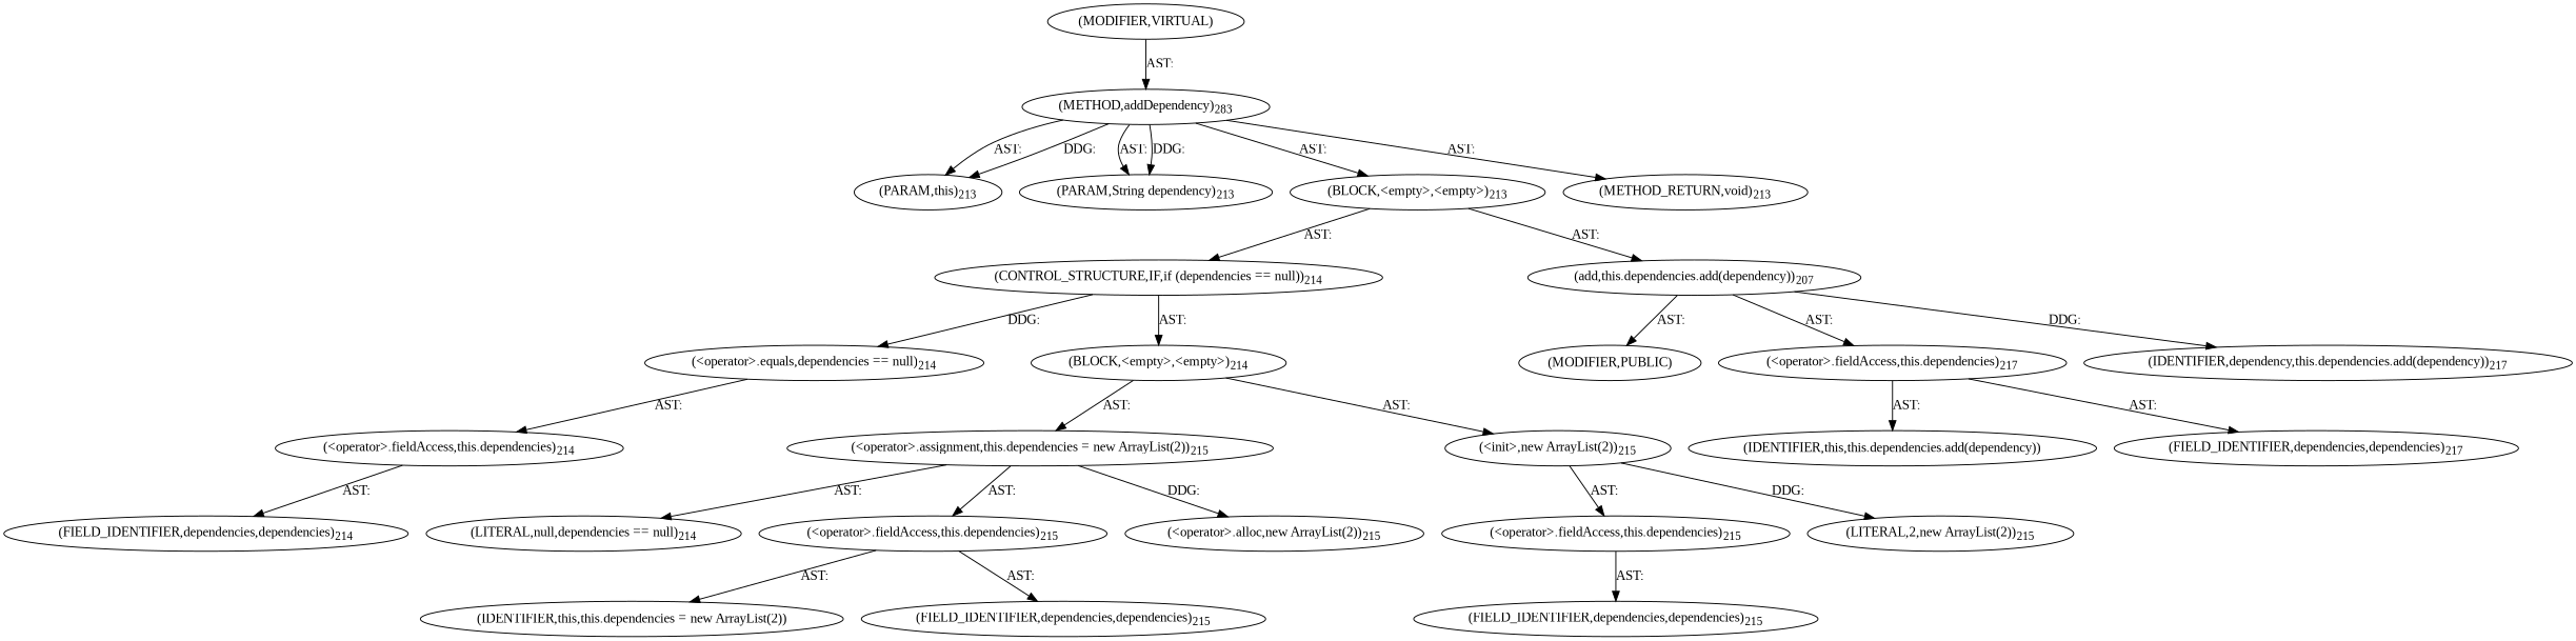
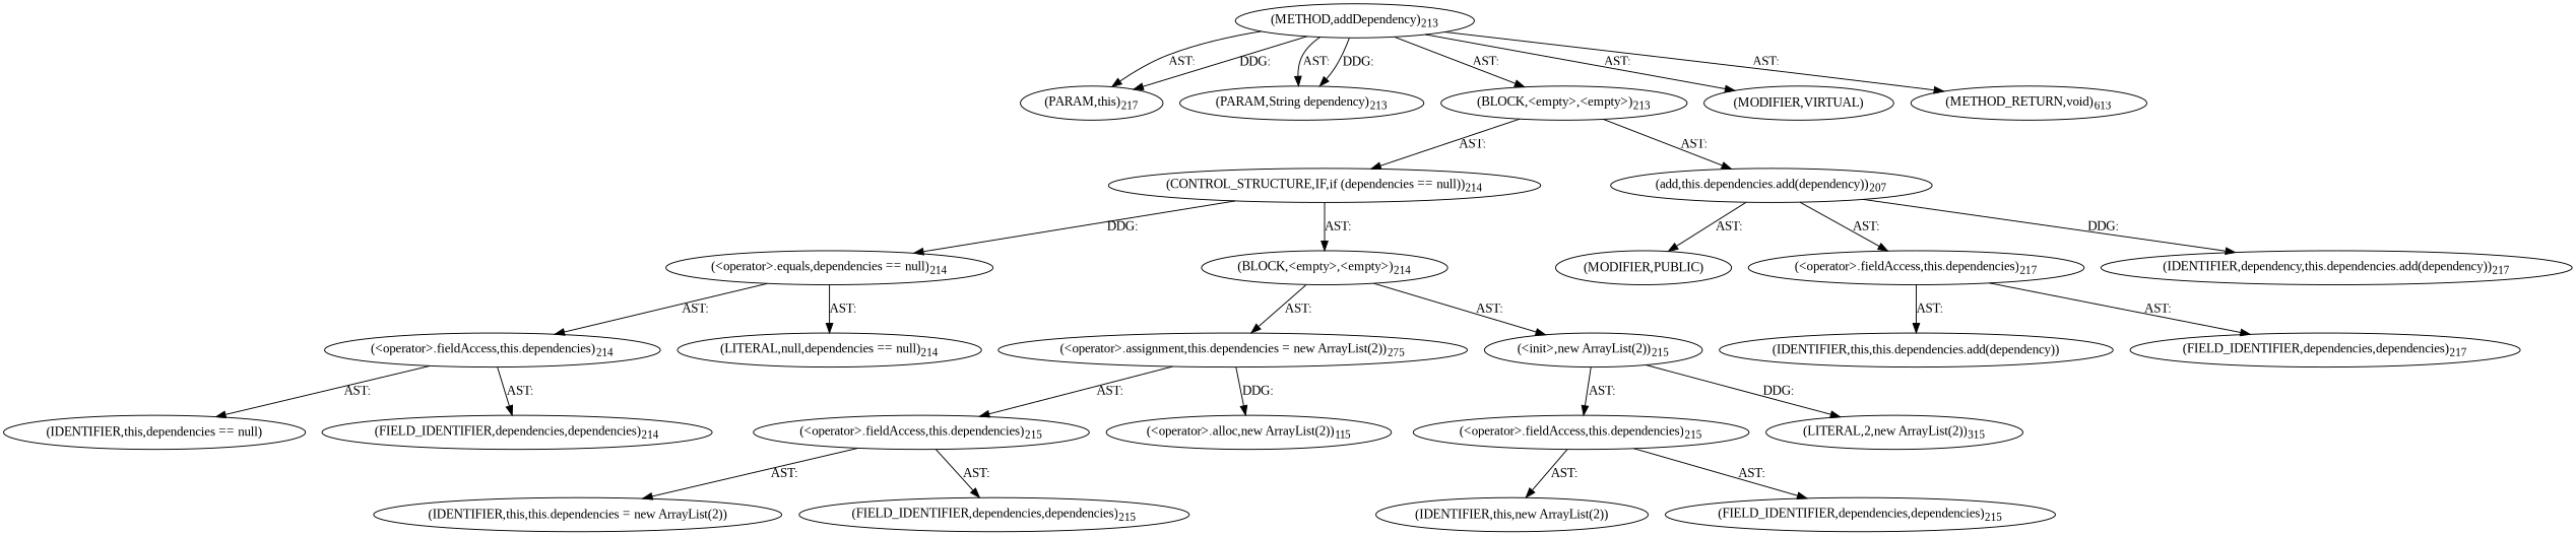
  digraph {
    fontname="Liberation Serif"
    node [fontname="Liberation Serif"]
    edge [fontname="Liberation Serif"]
-   n1 [label=<(METHOD,addDependency)<SUB>283</SUB>>]
-   n2 [label=<(PARAM,this)<SUB>213</SUB>>]
+   n1 [label=<(METHOD,addDependency)<SUB>213</SUB>>]
+   n2 [label=<(PARAM,this)<SUB>217</SUB>>]
    n3 [label=<(PARAM,String dependency)<SUB>213</SUB>>]
    n4 [label=<(BLOCK,&lt;empty&gt;,&lt;empty&gt;)<SUB>213</SUB>>]
    n5 [label=<(MODIFIER,VIRTUAL)>]
-   n6 [label=<(METHOD_RETURN,void)<SUB>213</SUB>>]
+   n6 [label=<(METHOD_RETURN,void)<SUB>613</SUB>>]
    n7 [label=<(CONTROL_STRUCTURE,IF,if (dependencies == null))<SUB>214</SUB>>]
    n8 [label=<(add,this.dependencies.add(dependency))<SUB>207</SUB>>]
    n9 [label=<(MODIFIER,PUBLIC)>]
    n10 [label=<(&lt;operator&gt;.equals,dependencies == null)<SUB>214</SUB>>]
    n11 [label=<(BLOCK,&lt;empty&gt;,&lt;empty&gt;)<SUB>214</SUB>>]
    n12 [label=<(&lt;operator&gt;.fieldAccess,this.dependencies)<SUB>217</SUB>>]
    n13 [label=<(IDENTIFIER,dependency,this.dependencies.add(dependency))<SUB>217</SUB>>]
    n14 [label=<(&lt;operator&gt;.fieldAccess,this.dependencies)<SUB>214</SUB>>]
    n15 [label=<(LITERAL,null,dependencies == null)<SUB>214</SUB>>]
-   n16 [label=<(&lt;operator&gt;.assignment,this.dependencies = new ArrayList(2))<SUB>215</SUB>>]
+   n16 [label=<(&lt;operator&gt;.assignment,this.dependencies = new ArrayList(2))<SUB>275</SUB>>]
    n17 [label=<(&lt;init&gt;,new ArrayList(2))<SUB>215</SUB>>]
+   n18 [label=<(IDENTIFIER,this,dependencies == null)>]
    n19 [label=<(FIELD_IDENTIFIER,dependencies,dependencies)<SUB>214</SUB>>]
    n20 [label=<(&lt;operator&gt;.fieldAccess,this.dependencies)<SUB>215</SUB>>]
-   n21 [label=<(&lt;operator&gt;.alloc,new ArrayList(2))<SUB>215</SUB>>]
+   n21 [label=<(&lt;operator&gt;.alloc,new ArrayList(2))<SUB>115</SUB>>]
    n22 [label=<(&lt;operator&gt;.fieldAccess,this.dependencies)<SUB>215</SUB>>]
-   n23 [label=<(LITERAL,2,new ArrayList(2))<SUB>215</SUB>>]
+   n23 [label=<(LITERAL,2,new ArrayList(2))<SUB>315</SUB>>]
    n24 [label=<(IDENTIFIER,this,this.dependencies = new ArrayList(2))>]
    n25 [label=<(FIELD_IDENTIFIER,dependencies,dependencies)<SUB>215</SUB>>]
+   n26 [label=<(IDENTIFIER,this,new ArrayList(2))>]
    n27 [label=<(FIELD_IDENTIFIER,dependencies,dependencies)<SUB>215</SUB>>]
    n28 [label=<(IDENTIFIER,this,this.dependencies.add(dependency))>]
    n29 [label=<(FIELD_IDENTIFIER,dependencies,dependencies)<SUB>217</SUB>>]
    n1 -> n2 [label="AST: "]
    n1 -> n2 [label="DDG: "]
    n1 -> n3 [label="AST: "]
    n1 -> n3 [label="DDG: "]
    n1 -> n4 [label="AST: "]
-   n5 -> n1 [label="AST: "]
+   n1 -> n5 [label="AST: "]
    n1 -> n6 [label="AST: "]
    n4 -> n7 [label="AST: "]
    n4 -> n8 [label="AST: "]
    n7 -> n10 [label="DDG: "]
    n7 -> n11 [label="AST: "]
    n8 -> n9 [label="AST: "]
    n8 -> n12 [label="AST: "]
    n8 -> n13 [label="DDG: "]
    n10 -> n14 [label="AST: "]
-   n16 -> n15 [label="AST: "]
+   n10 -> n15 [label="AST: "]
    n11 -> n16 [label="AST: "]
    n11 -> n17 [label="AST: "]
    n12 -> n28 [label="AST: "]
    n12 -> n29 [label="AST: "]
+   n14 -> n18 [label="AST: "]
    n14 -> n19 [label="AST: "]
    n16 -> n20 [label="AST: "]
    n16 -> n21 [label="DDG: "]
    n17 -> n22 [label="AST: "]
    n17 -> n23 [label="DDG: "]
    n20 -> n24 [label="AST: "]
    n20 -> n25 [label="AST: "]
+   n22 -> n26 [label="AST: "]
    n22 -> n27 [label="AST: "]
  }
